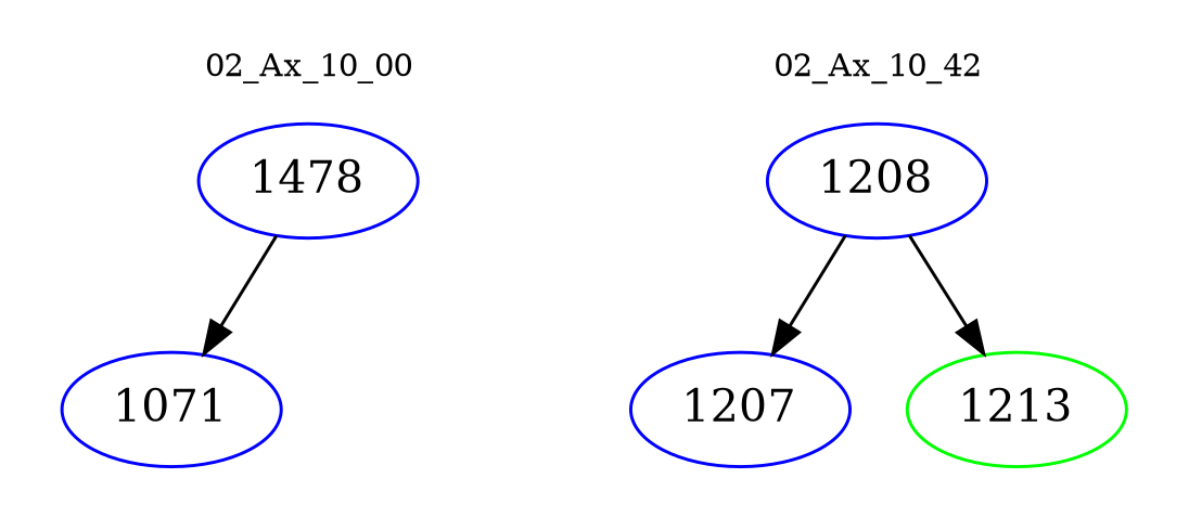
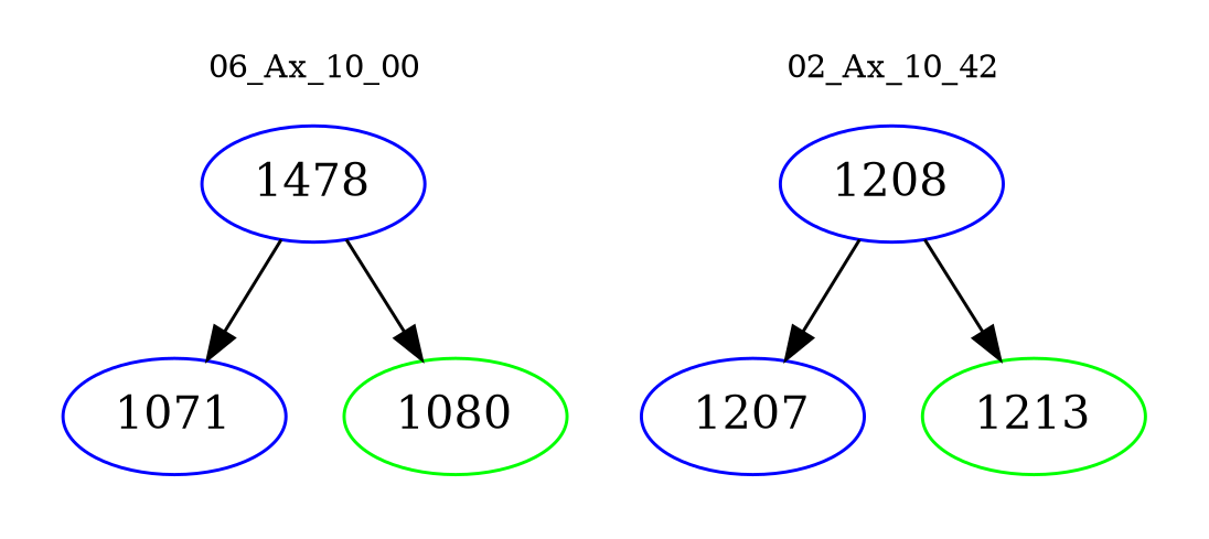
  digraph {
    node [color=blue]
    edge [color=black]
    n1 [label=1478]
    n2 [label=1071]
+   n3 [color=green label=1080]
    n4 [label=1208]
    n5 [label=1207]
    n6 [color=green label=1213]
    subgraph cluster_1 {
      color=white
      fontsize=10
-     label="02_Ax_10_00"
+     label="06_Ax_10_00"
      n1
      n2
+     n3
    }
    subgraph cluster_2 {
      color=white
      fontsize=10
      label="02_Ax_10_42"
      n4
      n5
      n6
    }
    n1 -> n2
+   n1 -> n3
    n4 -> n5
    n4 -> n6
  }
